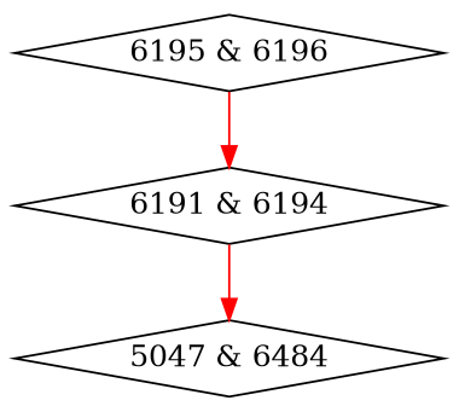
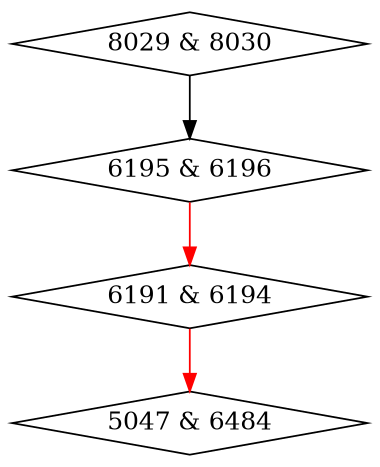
  digraph {
    node [shape=diamond]
    edge [color=red]
    n1 [label="5047 & 6484"]
    n2 [label="6191 & 6194"]
    n3 [label="6195 & 6196"]
+   n4 [label="8029 & 8030"]
    n2 -> n1
    n3 -> n2
+   n4 -> n3 [color=black]
  }
